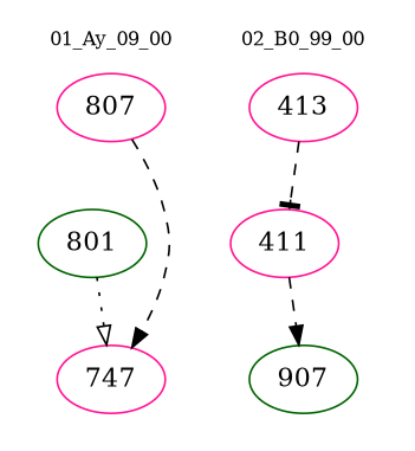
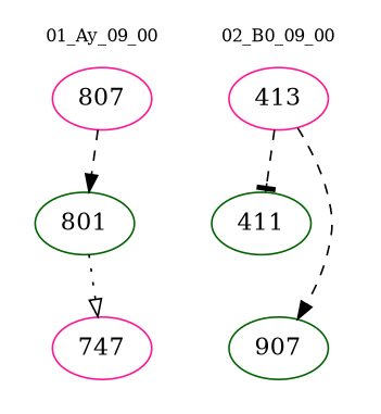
  digraph {
    node [color=deeppink]
    edge [arrowhead=normal color=black style=dashed]
    n1 [label=807]
    n2 [color=darkgreen label=801]
    n3 [label=747]
-   n4 [label=411]
+   n4 [color=darkgreen label=411]
    n5 [label=413]
    n6 [color=darkgreen label=907]
    subgraph cluster_1 {
      color=white
      fontsize=10
      label="01_Ay_09_00"
      n1
      n2
      n3
    }
    subgraph cluster_2 {
      color=white
      fontsize=10
-     label="02_B0_99_00"
+     label="02_B0_09_00"
      n4
      n5
      n6
    }
-   n1 -> n3
+   n1 -> n2
    n2 -> n3 [arrowhead=onormal style=dotted]
    n5 -> n4 [arrowhead=tee]
-   n4 -> n6
+   n5 -> n6
  }
